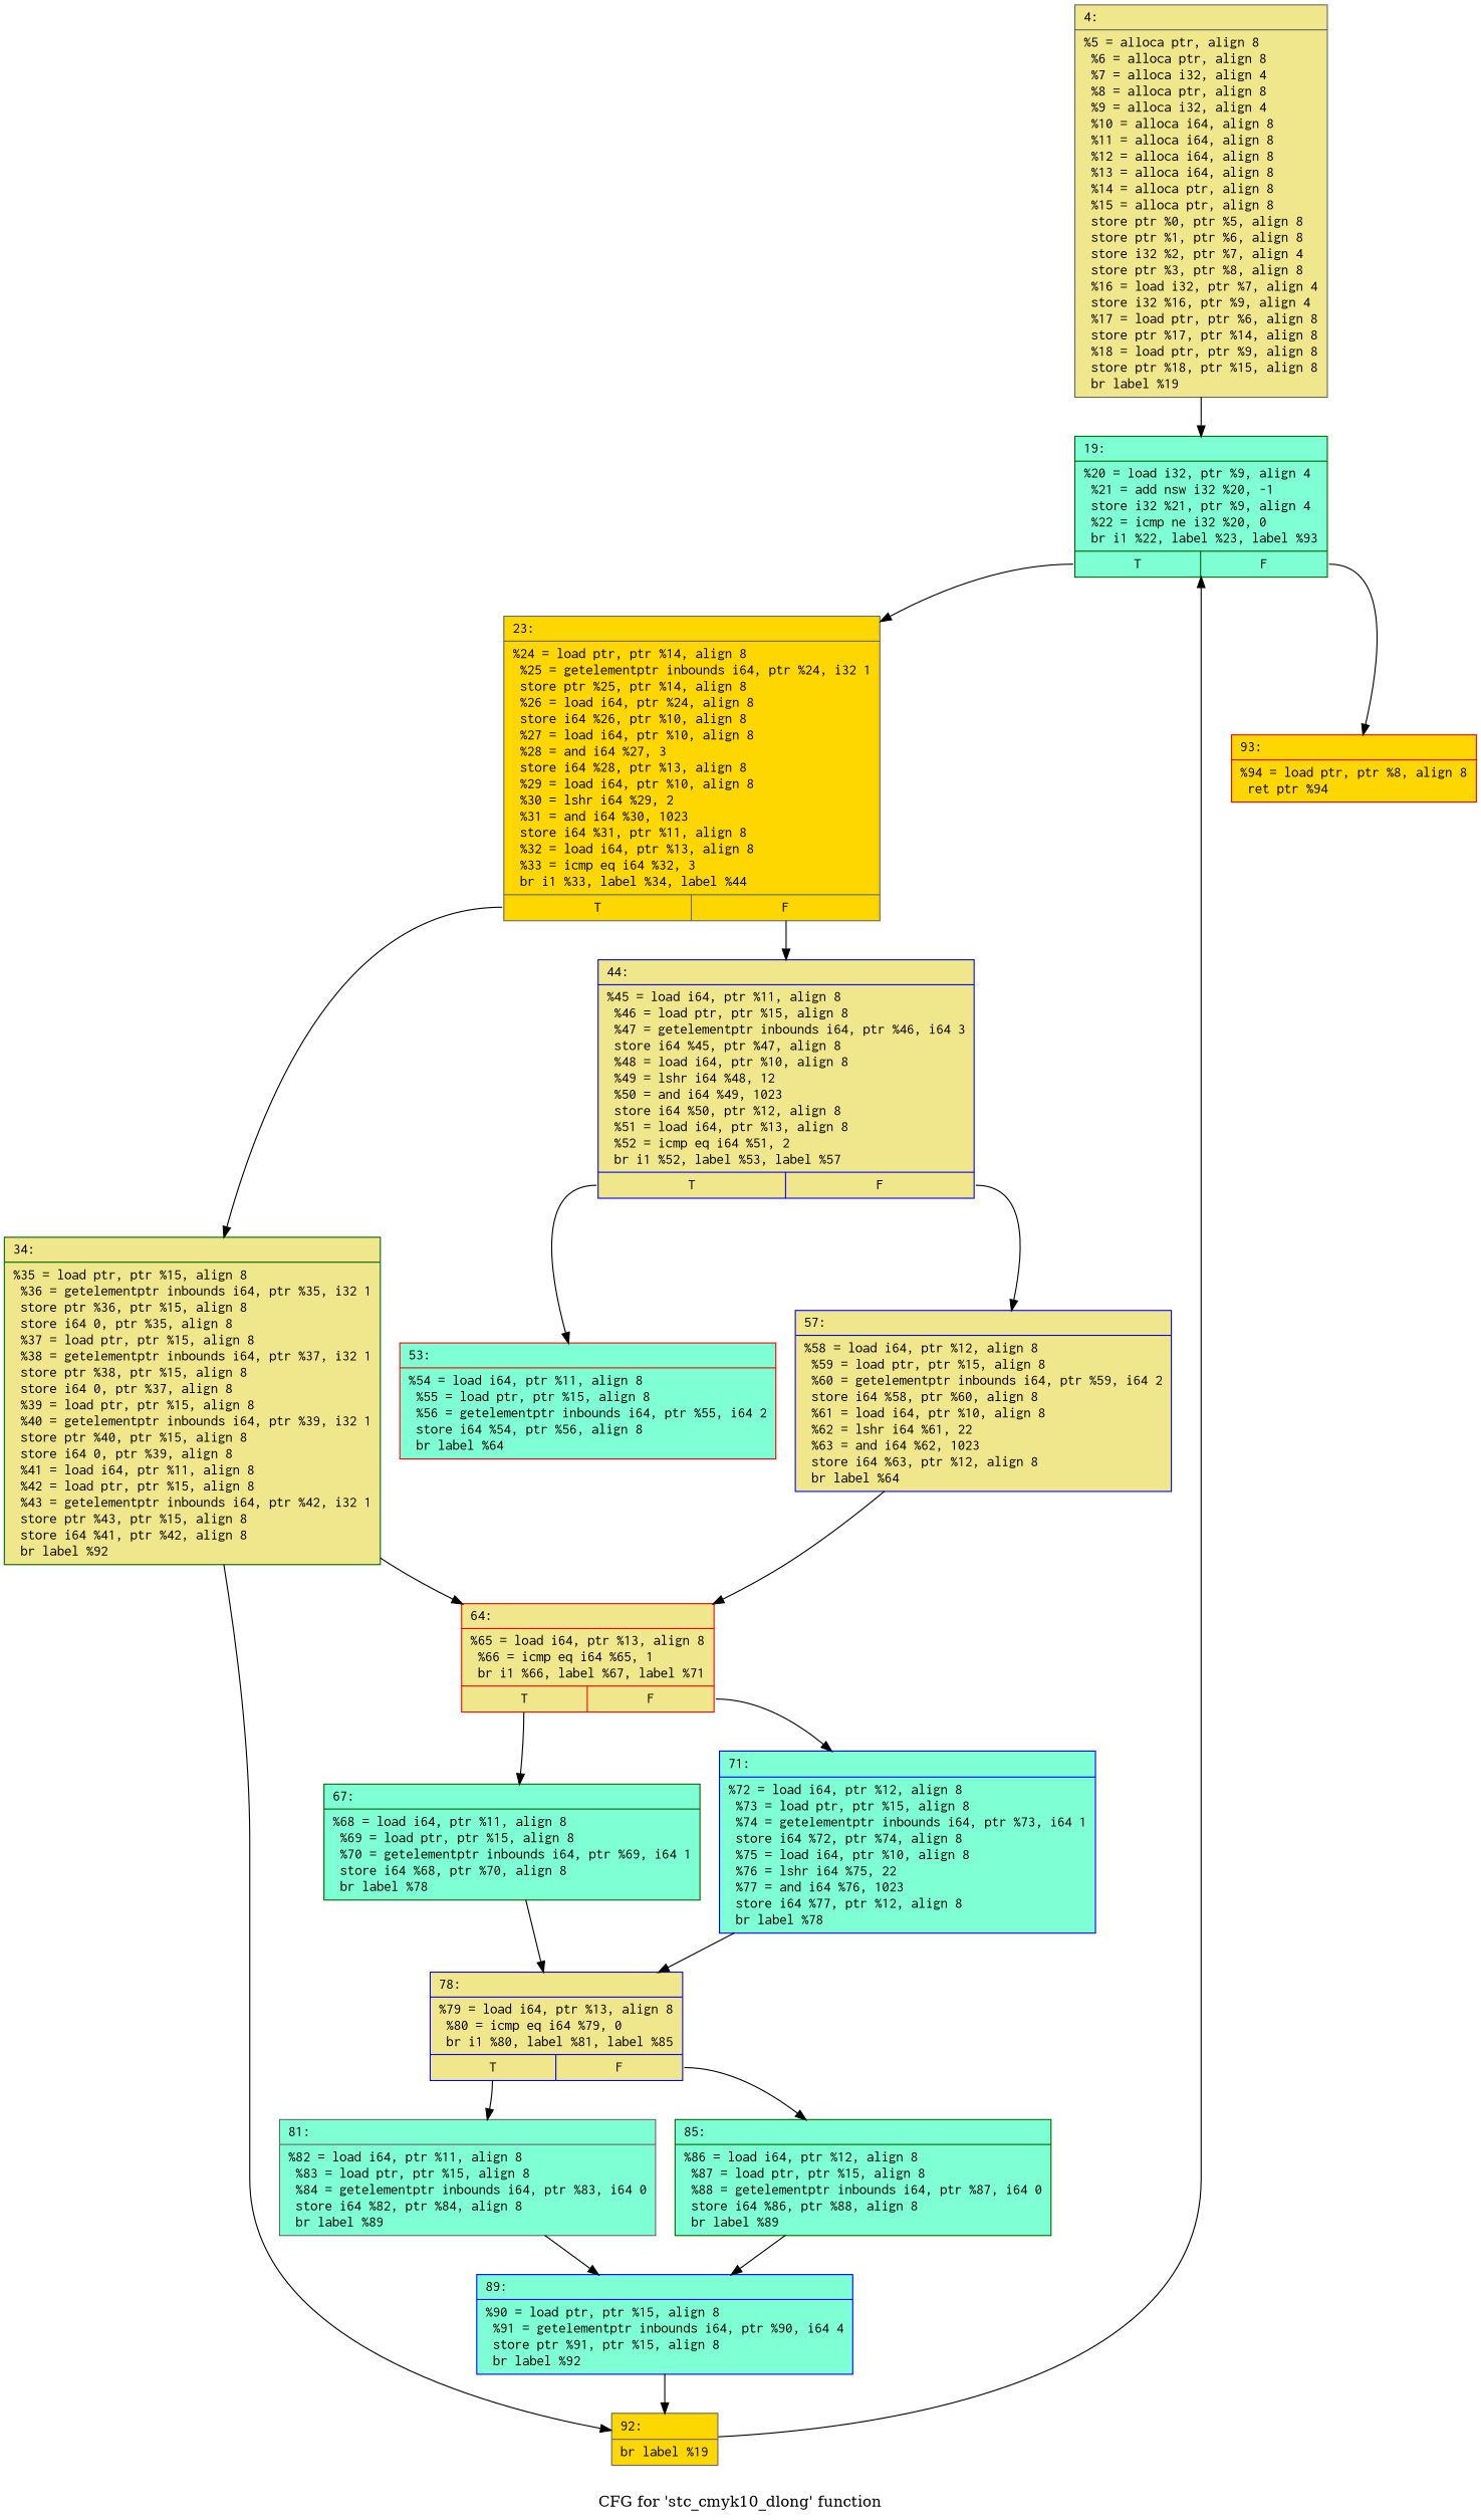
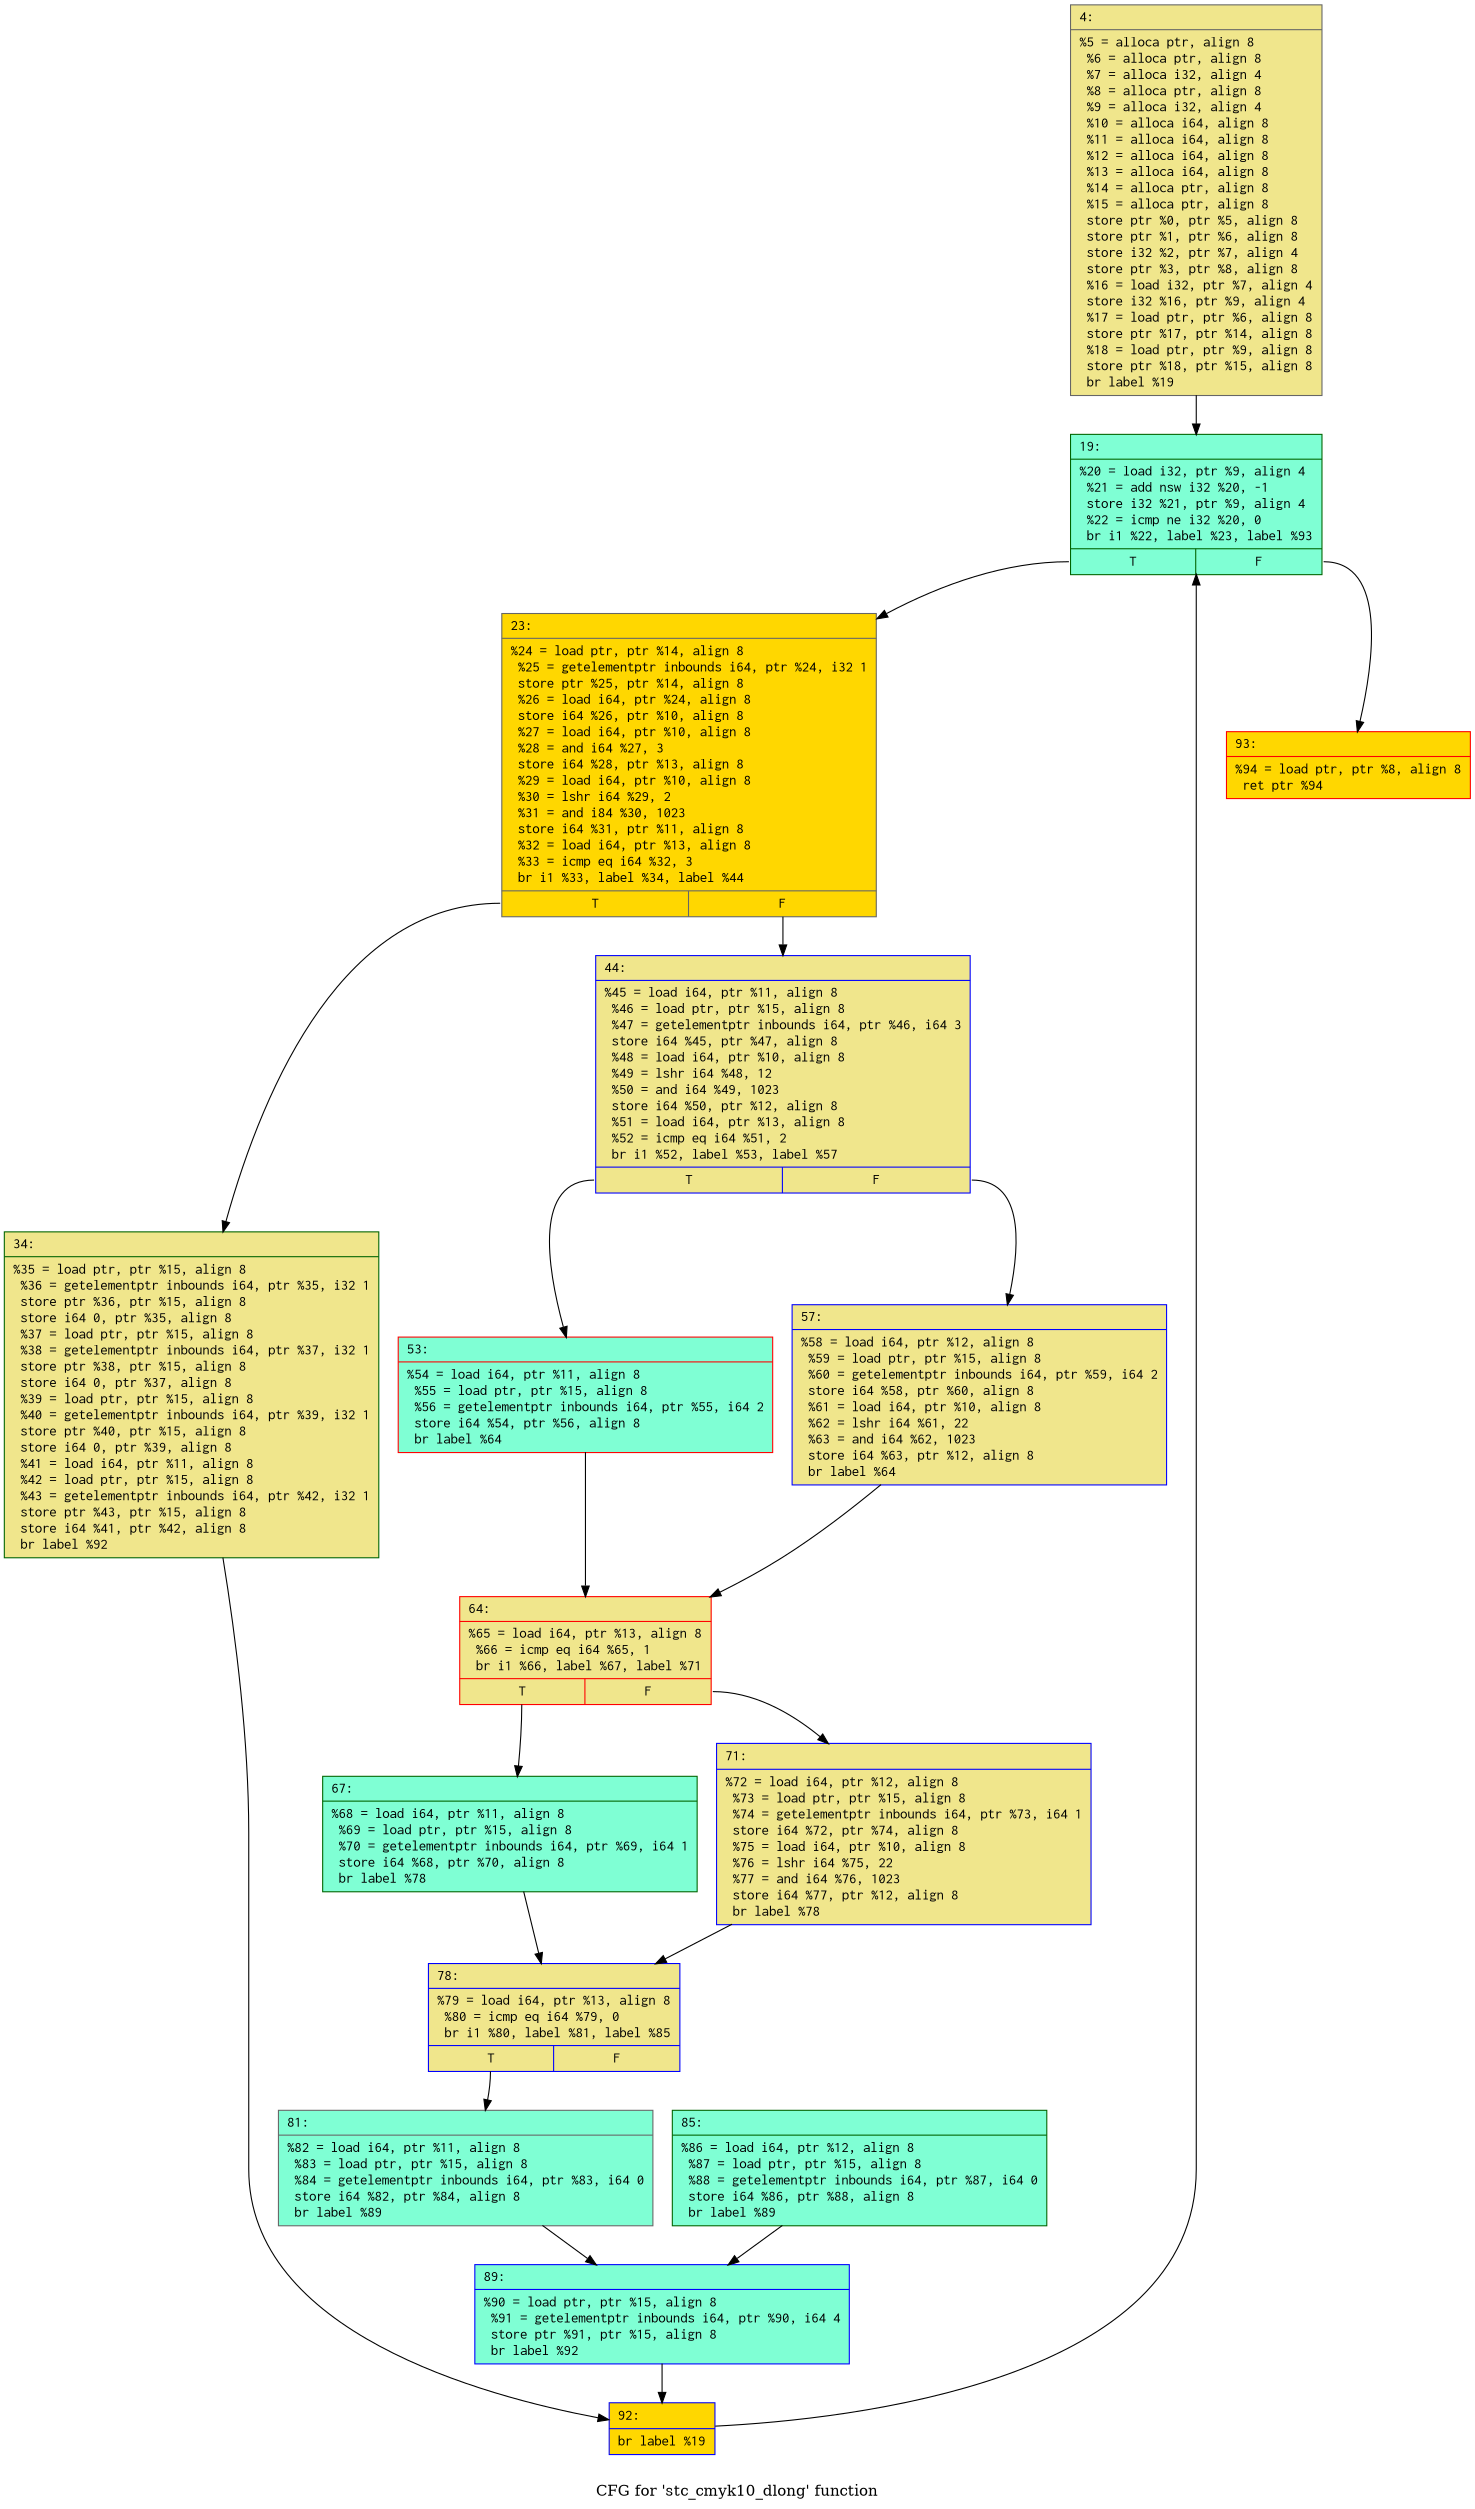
  digraph {
    label="CFG for 'stc_cmyk10_dlong' function"
    node [color=blue fillcolor=khaki fontname=Courier shape=record style=filled]
    n1 [color=gray40 label="{4:\l|  %5 = alloca ptr, align 8\l  %6 = alloca ptr, align 8\l  %7 = alloca i32, align 4\l  %8 = alloca ptr, align 8\l  %9 = alloca i32, align 4\l  %10 = alloca i64, align 8\l  %11 = alloca i64, align 8\l  %12 = alloca i64, align 8\l  %13 = alloca i64, align 8\l  %14 = alloca ptr, align 8\l  %15 = alloca ptr, align 8\l  store ptr %0, ptr %5, align 8\l  store ptr %1, ptr %6, align 8\l  store i32 %2, ptr %7, align 4\l  store ptr %3, ptr %8, align 8\l  %16 = load i32, ptr %7, align 4\l  store i32 %16, ptr %9, align 4\l  %17 = load ptr, ptr %6, align 8\l  store ptr %17, ptr %14, align 8\l  %18 = load ptr, ptr %9, align 8\l  store ptr %18, ptr %15, align 8\l  br label %19\l}"]
    n2 [color=darkgreen fillcolor=aquamarine label="{19:\l|  %20 = load i32, ptr %9, align 4\l  %21 = add nsw i32 %20, -1\l  store i32 %21, ptr %9, align 4\l  %22 = icmp ne i32 %20, 0\l  br i1 %22, label %23, label %93\l|{<s0>T|<s1>F}}"]
-   n3 [color=gray40 fillcolor=gold label="{23:\l|  %24 = load ptr, ptr %14, align 8\l  %25 = getelementptr inbounds i64, ptr %24, i32 1\l  store ptr %25, ptr %14, align 8\l  %26 = load i64, ptr %24, align 8\l  store i64 %26, ptr %10, align 8\l  %27 = load i64, ptr %10, align 8\l  %28 = and i64 %27, 3\l  store i64 %28, ptr %13, align 8\l  %29 = load i64, ptr %10, align 8\l  %30 = lshr i64 %29, 2\l  %31 = and i64 %30, 1023\l  store i64 %31, ptr %11, align 8\l  %32 = load i64, ptr %13, align 8\l  %33 = icmp eq i64 %32, 3\l  br i1 %33, label %34, label %44\l|{<s0>T|<s1>F}}"]
+   n3 [color=gray40 fillcolor=gold label="{23:\l|  %24 = load ptr, ptr %14, align 8\l  %25 = getelementptr inbounds i64, ptr %24, i32 1\l  store ptr %25, ptr %14, align 8\l  %26 = load i64, ptr %24, align 8\l  store i64 %26, ptr %10, align 8\l  %27 = load i64, ptr %10, align 8\l  %28 = and i64 %27, 3\l  store i64 %28, ptr %13, align 8\l  %29 = load i64, ptr %10, align 8\l  %30 = lshr i64 %29, 2\l  %31 = and i84 %30, 1023\l  store i64 %31, ptr %11, align 8\l  %32 = load i64, ptr %13, align 8\l  %33 = icmp eq i64 %32, 3\l  br i1 %33, label %34, label %44\l|{<s0>T|<s1>F}}"]
    n4 [color=red fillcolor=gold label="{93:\l|  %94 = load ptr, ptr %8, align 8\l  ret ptr %94\l}"]
    n5 [color=darkgreen label="{34:\l|  %35 = load ptr, ptr %15, align 8\l  %36 = getelementptr inbounds i64, ptr %35, i32 1\l  store ptr %36, ptr %15, align 8\l  store i64 0, ptr %35, align 8\l  %37 = load ptr, ptr %15, align 8\l  %38 = getelementptr inbounds i64, ptr %37, i32 1\l  store ptr %38, ptr %15, align 8\l  store i64 0, ptr %37, align 8\l  %39 = load ptr, ptr %15, align 8\l  %40 = getelementptr inbounds i64, ptr %39, i32 1\l  store ptr %40, ptr %15, align 8\l  store i64 0, ptr %39, align 8\l  %41 = load i64, ptr %11, align 8\l  %42 = load ptr, ptr %15, align 8\l  %43 = getelementptr inbounds i64, ptr %42, i32 1\l  store ptr %43, ptr %15, align 8\l  store i64 %41, ptr %42, align 8\l  br label %92\l}"]
    n6 [label="{44:\l|  %45 = load i64, ptr %11, align 8\l  %46 = load ptr, ptr %15, align 8\l  %47 = getelementptr inbounds i64, ptr %46, i64 3\l  store i64 %45, ptr %47, align 8\l  %48 = load i64, ptr %10, align 8\l  %49 = lshr i64 %48, 12\l  %50 = and i64 %49, 1023\l  store i64 %50, ptr %12, align 8\l  %51 = load i64, ptr %13, align 8\l  %52 = icmp eq i64 %51, 2\l  br i1 %52, label %53, label %57\l|{<s0>T|<s1>F}}"]
-   n7 [color=gray40 fillcolor=gold label="{92:\l|  br label %19\l}"]
+   n7 [fillcolor=gold label="{92:\l|  br label %19\l}"]
    n8 [color=red fillcolor=aquamarine label="{53:\l|  %54 = load i64, ptr %11, align 8\l  %55 = load ptr, ptr %15, align 8\l  %56 = getelementptr inbounds i64, ptr %55, i64 2\l  store i64 %54, ptr %56, align 8\l  br label %64\l}"]
    n9 [label="{57:\l|  %58 = load i64, ptr %12, align 8\l  %59 = load ptr, ptr %15, align 8\l  %60 = getelementptr inbounds i64, ptr %59, i64 2\l  store i64 %58, ptr %60, align 8\l  %61 = load i64, ptr %10, align 8\l  %62 = lshr i64 %61, 22\l  %63 = and i64 %62, 1023\l  store i64 %63, ptr %12, align 8\l  br label %64\l}"]
    n10 [color=red label="{64:\l|  %65 = load i64, ptr %13, align 8\l  %66 = icmp eq i64 %65, 1\l  br i1 %66, label %67, label %71\l|{<s0>T|<s1>F}}"]
    n11 [color=darkgreen fillcolor=aquamarine label="{67:\l|  %68 = load i64, ptr %11, align 8\l  %69 = load ptr, ptr %15, align 8\l  %70 = getelementptr inbounds i64, ptr %69, i64 1\l  store i64 %68, ptr %70, align 8\l  br label %78\l}"]
-   n12 [fillcolor=aquamarine label="{71:\l|  %72 = load i64, ptr %12, align 8\l  %73 = load ptr, ptr %15, align 8\l  %74 = getelementptr inbounds i64, ptr %73, i64 1\l  store i64 %72, ptr %74, align 8\l  %75 = load i64, ptr %10, align 8\l  %76 = lshr i64 %75, 22\l  %77 = and i64 %76, 1023\l  store i64 %77, ptr %12, align 8\l  br label %78\l}"]
+   n12 [label="{71:\l|  %72 = load i64, ptr %12, align 8\l  %73 = load ptr, ptr %15, align 8\l  %74 = getelementptr inbounds i64, ptr %73, i64 1\l  store i64 %72, ptr %74, align 8\l  %75 = load i64, ptr %10, align 8\l  %76 = lshr i64 %75, 22\l  %77 = and i64 %76, 1023\l  store i64 %77, ptr %12, align 8\l  br label %78\l}"]
    n13 [label="{78:\l|  %79 = load i64, ptr %13, align 8\l  %80 = icmp eq i64 %79, 0\l  br i1 %80, label %81, label %85\l|{<s0>T|<s1>F}}"]
    n14 [color=gray40 fillcolor=aquamarine label="{81:\l|  %82 = load i64, ptr %11, align 8\l  %83 = load ptr, ptr %15, align 8\l  %84 = getelementptr inbounds i64, ptr %83, i64 0\l  store i64 %82, ptr %84, align 8\l  br label %89\l}"]
    n15 [color=darkgreen fillcolor=aquamarine label="{85:\l|  %86 = load i64, ptr %12, align 8\l  %87 = load ptr, ptr %15, align 8\l  %88 = getelementptr inbounds i64, ptr %87, i64 0\l  store i64 %86, ptr %88, align 8\l  br label %89\l}"]
    n16 [fillcolor=aquamarine label="{89:\l|  %90 = load ptr, ptr %15, align 8\l  %91 = getelementptr inbounds i64, ptr %90, i64 4\l  store ptr %91, ptr %15, align 8\l  br label %92\l}"]
    n1 -> n2
    n2 -> n3 [tailport=s0]
    n2 -> n4 [tailport=s1]
    n3 -> n5 [tailport=s0]
    n3 -> n6 [tailport=s1]
    n5 -> n7
    n6 -> n8 [tailport=s0]
    n6 -> n9 [tailport=s1]
    n7 -> n2
-   n5 -> n10
+   n8 -> n10
    n9 -> n10
    n10 -> n11 [tailport=s0]
    n10 -> n12 [tailport=s1]
    n11 -> n13
    n12 -> n13
    n13 -> n14 [tailport=s0]
-   n13 -> n15 [tailport=s1]
    n14 -> n16
    n15 -> n16
    n16 -> n7
  }
